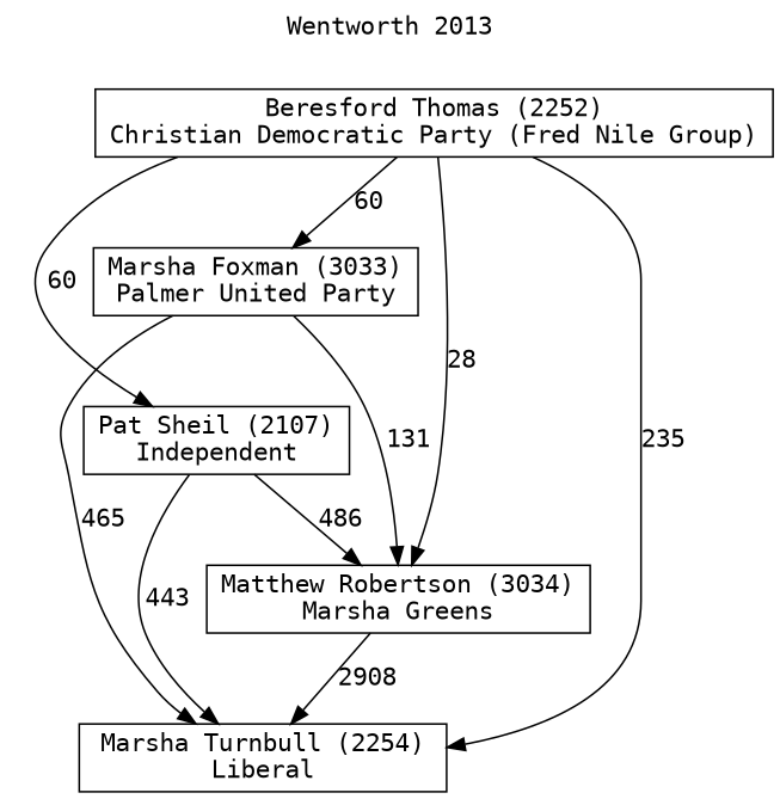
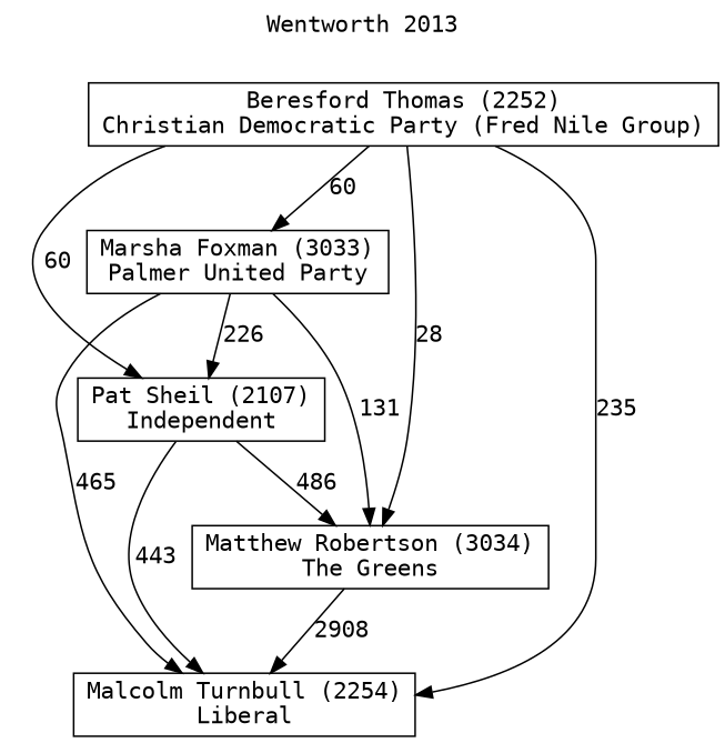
  digraph {
    fontname="DejaVu Sans Mono"
    label="Wentworth 2013"
    labelloc=t
    mclimit=10
    node [fontname="DejaVu Sans Mono" shape=box]
    edge [fontname="DejaVu Sans Mono"]
-   n1 [label="Marsha Turnbull (2254)\nLiberal"]
-   n2 [label="Matthew Robertson (3034)\nMarsha Greens"]
+   n1 [label="Malcolm Turnbull (2254)\nLiberal"]
+   n2 [label="Matthew Robertson (3034)\nThe Greens"]
    n3 [label="Pat Sheil (2107)\nIndependent"]
    n4 [label="Marsha Foxman (3033)\nPalmer United Party"]
    n5 [label="Beresford Thomas (2252)\nChristian Democratic Party (Fred Nile Group)"]
    n2 -> n1 [label=2908]
    n3 -> n1 [label=443]
    n3 -> n2 [label=486]
    n4 -> n1 [label=465]
    n4 -> n2 [label=131]
+   n4 -> n3 [label=226]
    n5 -> n1 [label=235]
    n5 -> n2 [label=28]
    n5 -> n3 [label=60]
    n5 -> n4 [label=60]
  }
